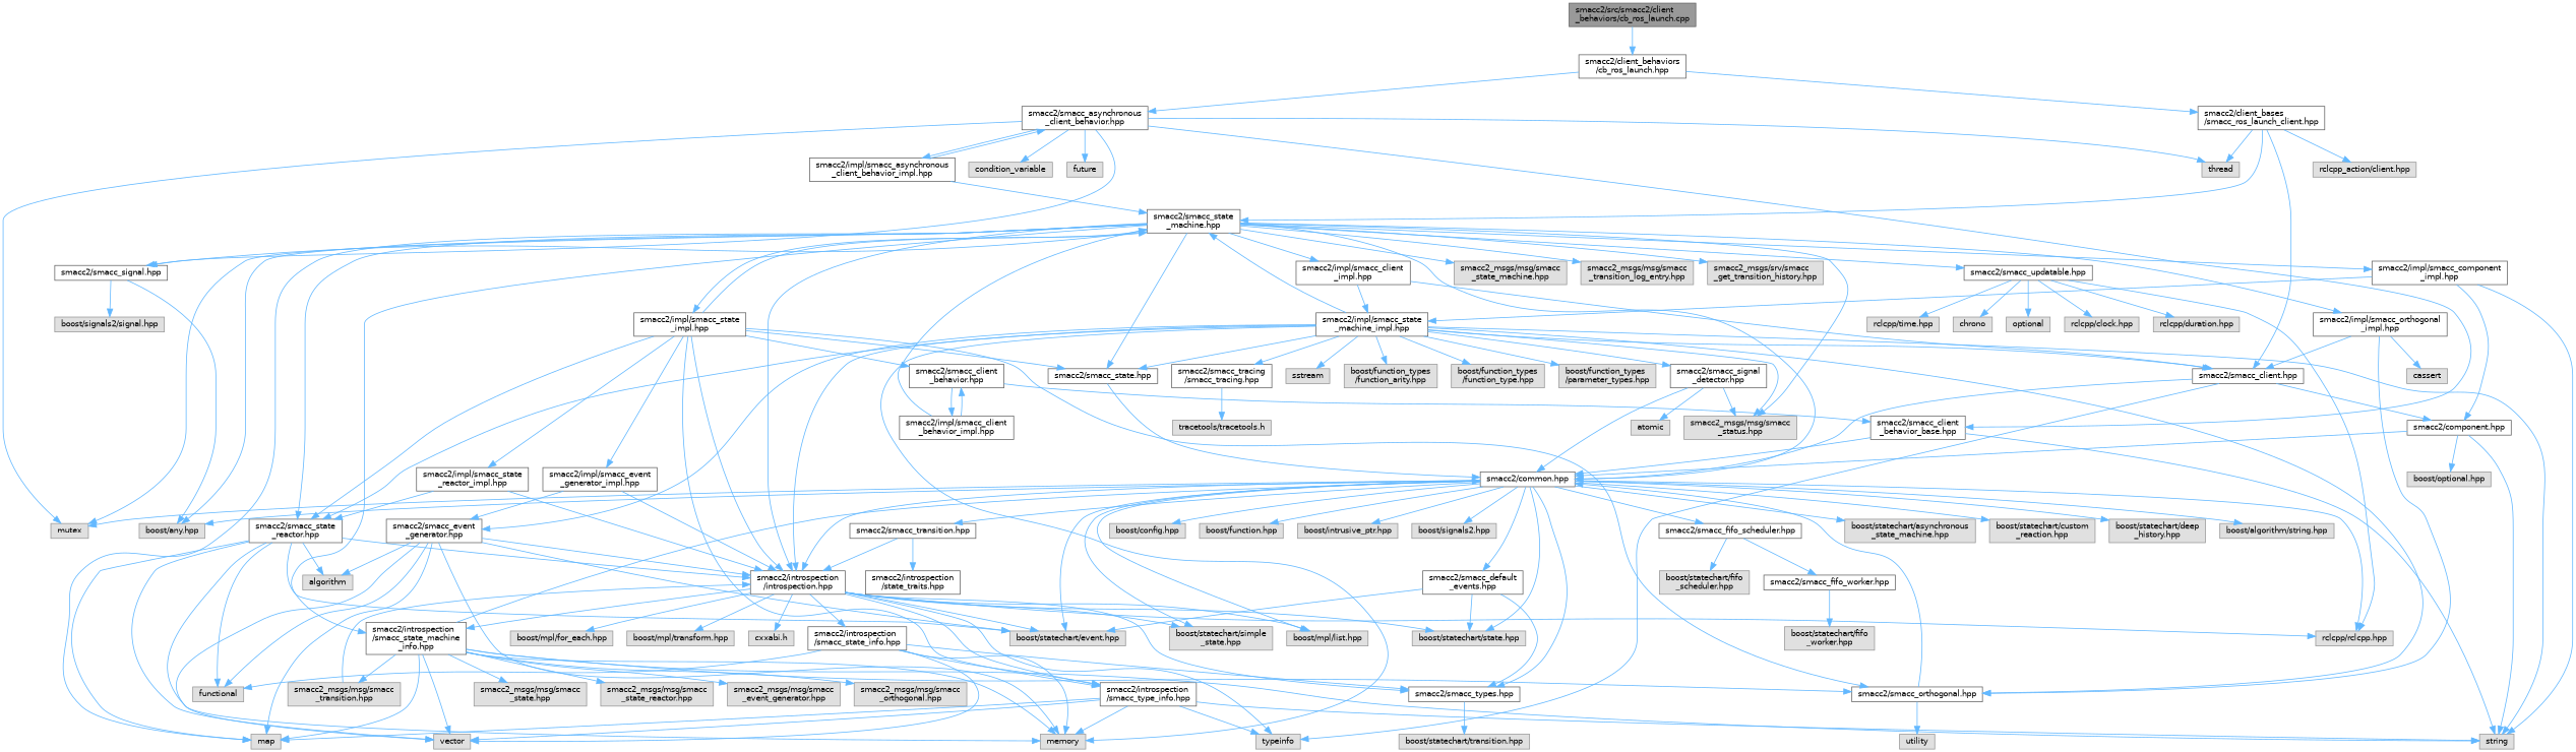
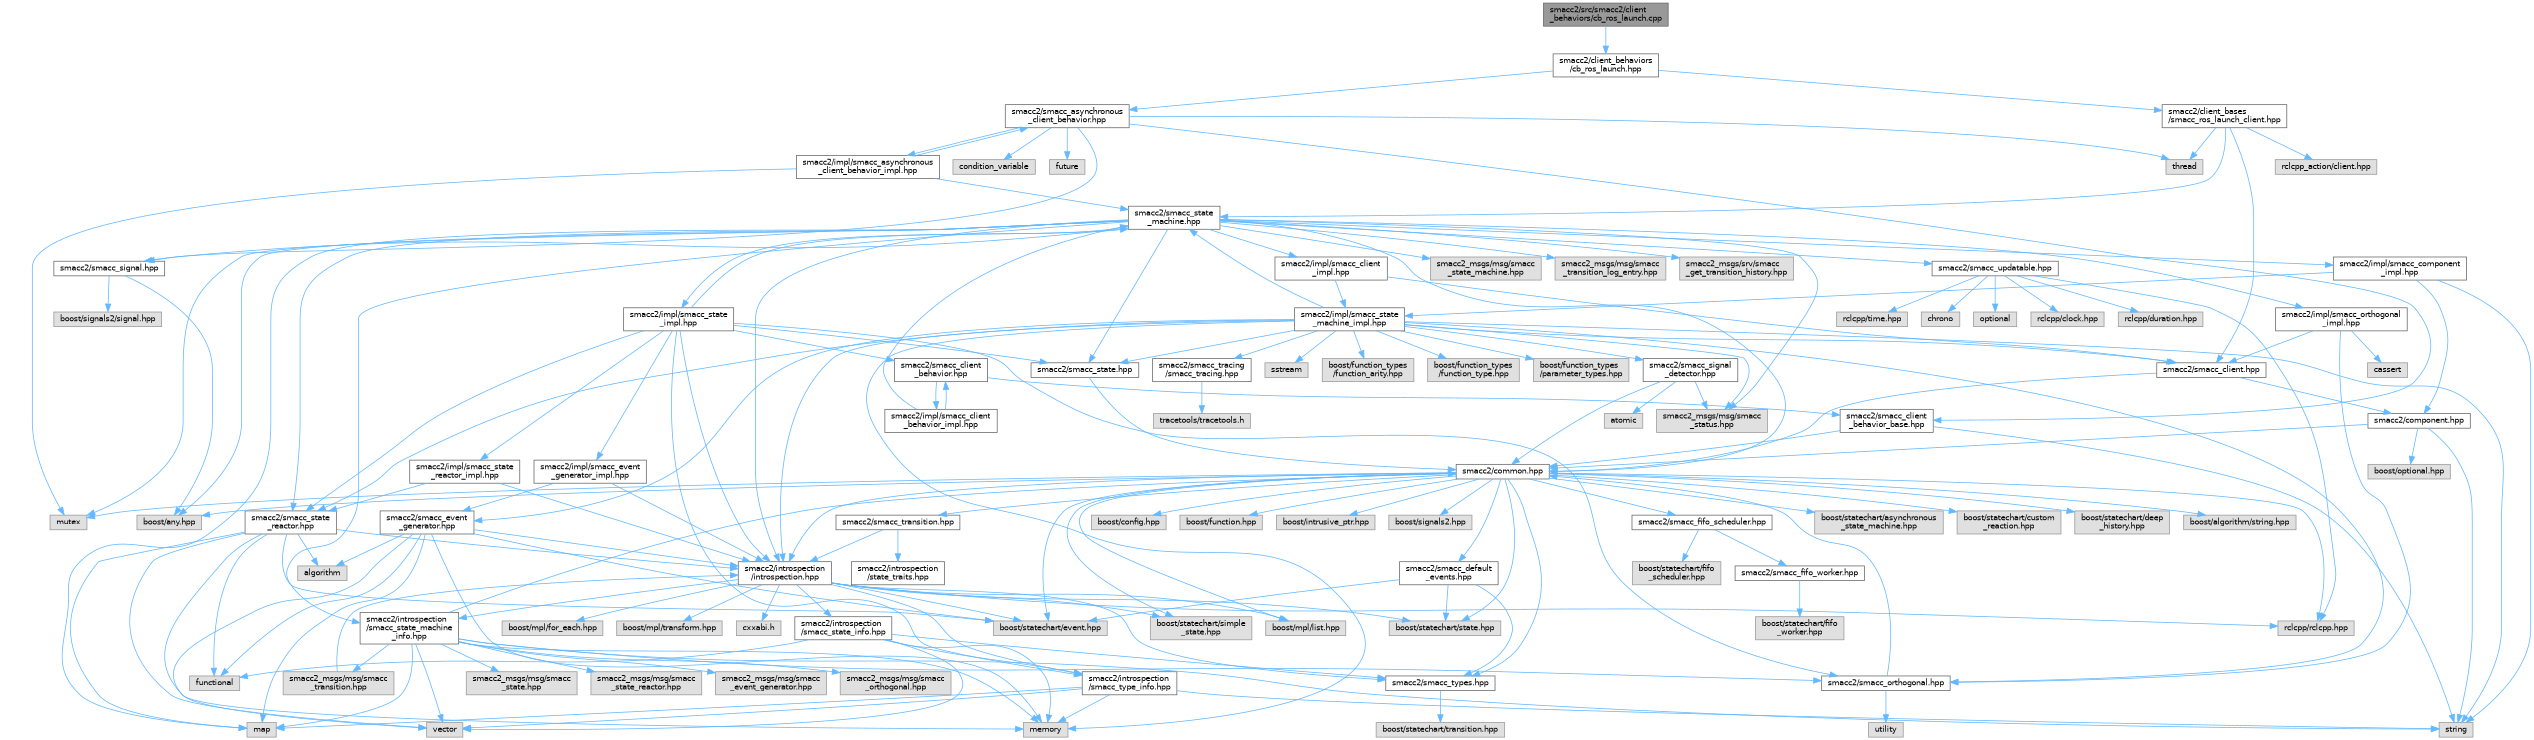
  digraph {
    node [color=grey60 fillcolor="#E0E0E0" fontname=Helvetica fontsize=10 shape=box style=filled]
    edge [color=steelblue1 fontname=Helvetica fontsize=10 labelfontname=Helvetica labelfontsize=10 style=solid]
    n1 [color=gray40 fillcolor=grey60 fontcolor=black height=0.2 label="smacc2/src/smacc2/client\l_behaviors/cb_ros_launch.cpp" width=0.4]
    n2 [color=grey40 fillcolor=white height=0.2 label="smacc2/client_behaviors\l/cb_ros_launch.hpp" width=0.4]
    n3 [color=grey40 fillcolor=white height=0.2 label="smacc2/client_bases\l/smacc_ros_launch_client.hpp" width=0.4]
    n4 [color=grey40 fillcolor=white height=0.2 label="smacc2/smacc_asynchronous\l_client_behavior.hpp" width=0.4]
    n5 [color=grey40 fillcolor=white height=0.2 label="smacc2/smacc_client.hpp" width=0.4]
    n6 [color=grey40 fillcolor=white height=0.2 label="smacc2/smacc_state\l_machine.hpp" width=0.4]
    n7 [height=0.2 label="rclcpp_action/client.hpp" width=0.4]
    n8 [height=0.2 label=thread width=0.4]
    n9 [height=0.2 label=mutex width=0.4]
    n10 [color=grey40 fillcolor=white height=0.2 label="smacc2/smacc_signal.hpp" width=0.4]
    n11 [color=grey40 fillcolor=white height=0.2 label="smacc2/smacc_client\l_behavior_base.hpp" width=0.4]
    n12 [height=0.2 label=condition_variable width=0.4]
    n13 [height=0.2 label=future width=0.4]
    n14 [color=grey40 fillcolor=white height=0.2 label="smacc2/impl/smacc_asynchronous\l_client_behavior_impl.hpp" width=0.4]
    n15 [color=grey40 fillcolor=white height=0.2 label="smacc2/common.hpp" width=0.4]
-   n16 [height=0.2 label=typeinfo width=0.4]
    n17 [color=grey40 fillcolor=white height=0.2 label="smacc2/component.hpp" width=0.4]
    n18 [height=0.2 label="boost/any.hpp" width=0.4]
    n19 [color=grey40 fillcolor=white height=0.2 label="smacc2/introspection\l/introspection.hpp" width=0.4]
    n20 [color=grey40 fillcolor=white height=0.2 label="smacc2/introspection\l/smacc_state_machine\l_info.hpp" width=0.4]
    n21 [height=0.2 label=map width=0.4]
    n22 [color=grey40 fillcolor=white height=0.2 label="smacc2/smacc_updatable.hpp" width=0.4]
    n23 [height=0.2 label="smacc2_msgs/msg/smacc\l_state_machine.hpp" width=0.4]
    n24 [height=0.2 label="smacc2_msgs/msg/smacc\l_status.hpp" width=0.4]
    n25 [height=0.2 label="smacc2_msgs/msg/smacc\l_transition_log_entry.hpp" width=0.4]
    n26 [height=0.2 label="smacc2_msgs/srv/smacc\l_get_transition_history.hpp" width=0.4]
    n27 [color=grey40 fillcolor=white height=0.2 label="smacc2/smacc_state.hpp" width=0.4]
    n28 [color=grey40 fillcolor=white height=0.2 label="smacc2/smacc_state\l_reactor.hpp" width=0.4]
    n29 [color=grey40 fillcolor=white height=0.2 label="smacc2/impl/smacc_client\l_impl.hpp" width=0.4]
    n30 [color=grey40 fillcolor=white height=0.2 label="smacc2/impl/smacc_component\l_impl.hpp" width=0.4]
    n31 [color=grey40 fillcolor=white height=0.2 label="smacc2/impl/smacc_orthogonal\l_impl.hpp" width=0.4]
    n32 [color=grey40 fillcolor=white height=0.2 label="smacc2/impl/smacc_state\l_impl.hpp" width=0.4]
    n33 [height=0.2 label="boost/statechart/asynchronous\l_state_machine.hpp" width=0.4]
    n34 [height=0.2 label="boost/statechart/custom\l_reaction.hpp" width=0.4]
    n35 [height=0.2 label="boost/statechart/deep\l_history.hpp" width=0.4]
    n36 [height=0.2 label="boost/statechart/event.hpp" width=0.4]
    n37 [height=0.2 label="boost/statechart/simple\l_state.hpp" width=0.4]
    n38 [height=0.2 label="boost/statechart/state.hpp" width=0.4]
    n39 [height=0.2 label="boost/algorithm/string.hpp" width=0.4]
    n40 [height=0.2 label="boost/config.hpp" width=0.4]
    n41 [height=0.2 label="boost/function.hpp" width=0.4]
    n42 [height=0.2 label="boost/intrusive_ptr.hpp" width=0.4]
    n43 [height=0.2 label="boost/mpl/list.hpp" width=0.4]
    n44 [height=0.2 label="boost/signals2.hpp" width=0.4]
    n45 [height=0.2 label="rclcpp/rclcpp.hpp" width=0.4]
    n46 [color=grey40 fillcolor=white height=0.2 label="smacc2/smacc_types.hpp" width=0.4]
    n47 [color=grey40 fillcolor=white height=0.2 label="smacc2/smacc_fifo_scheduler.hpp" width=0.4]
    n48 [color=grey40 fillcolor=white height=0.2 label="smacc2/smacc_default\l_events.hpp" width=0.4]
    n49 [color=grey40 fillcolor=white height=0.2 label="smacc2/smacc_transition.hpp" width=0.4]
    n50 [height=0.2 label=string width=0.4]
    n51 [height=0.2 label="boost/optional.hpp" width=0.4]
    n52 [height=0.2 label="boost/mpl/for_each.hpp" width=0.4]
    n53 [height=0.2 label="boost/mpl/transform.hpp" width=0.4]
    n54 [color=grey40 fillcolor=white height=0.2 label="smacc2/introspection\l/smacc_state_info.hpp" width=0.4]
    n55 [color=grey40 fillcolor=white height=0.2 label="smacc2/introspection\l/smacc_type_info.hpp" width=0.4]
    n56 [height=0.2 label="cxxabi.h" width=0.4]
    n57 [height=0.2 label="boost/statechart/transition.hpp" width=0.4]
    n58 [height=0.2 label="boost/statechart/fifo\l_scheduler.hpp" width=0.4]
    n59 [color=grey40 fillcolor=white height=0.2 label="smacc2/smacc_fifo_worker.hpp" width=0.4]
    n60 [color=grey40 fillcolor=white height=0.2 label="smacc2/introspection\l/state_traits.hpp" width=0.4]
    n61 [height=0.2 label=functional width=0.4]
    n62 [height=0.2 label=memory width=0.4]
    n63 [height=0.2 label=vector width=0.4]
    n64 [height=0.2 label="smacc2_msgs/msg/smacc\l_transition.hpp" width=0.4]
    n65 [color=grey40 fillcolor=white height=0.2 label="smacc2/smacc_orthogonal.hpp" width=0.4]
    n66 [height=0.2 label="smacc2_msgs/msg/smacc\l_event_generator.hpp" width=0.4]
    n67 [height=0.2 label="smacc2_msgs/msg/smacc\l_orthogonal.hpp" width=0.4]
    n68 [height=0.2 label="smacc2_msgs/msg/smacc\l_state.hpp" width=0.4]
    n69 [height=0.2 label="smacc2_msgs/msg/smacc\l_state_reactor.hpp" width=0.4]
    n70 [height=0.2 label=utility width=0.4]
    n71 [height=0.2 label="boost/statechart/fifo\l_worker.hpp" width=0.4]
    n72 [height=0.2 label="boost/signals2/signal.hpp" width=0.4]
    n73 [height=0.2 label=chrono width=0.4]
    n74 [height=0.2 label=optional width=0.4]
    n75 [height=0.2 label="rclcpp/clock.hpp" width=0.4]
    n76 [height=0.2 label="rclcpp/duration.hpp" width=0.4]
    n77 [height=0.2 label="rclcpp/time.hpp" width=0.4]
    n78 [height=0.2 label=algorithm width=0.4]
    n79 [color=grey40 fillcolor=white height=0.2 label="smacc2/impl/smacc_state\l_machine_impl.hpp" width=0.4]
    n80 [height=0.2 label=cassert width=0.4]
    n81 [color=grey40 fillcolor=white height=0.2 label="smacc2/smacc_client\l_behavior.hpp" width=0.4]
    n82 [color=grey40 fillcolor=white height=0.2 label="smacc2/impl/smacc_event\l_generator_impl.hpp" width=0.4]
    n83 [color=grey40 fillcolor=white height=0.2 label="smacc2/impl/smacc_state\l_reactor_impl.hpp" width=0.4]
    n84 [height=0.2 label=sstream width=0.4]
    n85 [color=grey40 fillcolor=white height=0.2 label="smacc2/smacc_event\l_generator.hpp" width=0.4]
    n86 [color=grey40 fillcolor=white height=0.2 label="smacc2/smacc_signal\l_detector.hpp" width=0.4]
    n87 [height=0.2 label="boost/function_types\l/function_arity.hpp" width=0.4]
    n88 [height=0.2 label="boost/function_types\l/function_type.hpp" width=0.4]
    n89 [height=0.2 label="boost/function_types\l/parameter_types.hpp" width=0.4]
    n90 [color=grey40 fillcolor=white height=0.2 label="smacc2/smacc_tracing\l/smacc_tracing.hpp" width=0.4]
    n91 [height=0.2 label=atomic width=0.4]
    n92 [height=0.2 label="tracetools/tracetools.h" width=0.4]
    n93 [color=grey40 fillcolor=white height=0.2 label="smacc2/impl/smacc_client\l_behavior_impl.hpp" width=0.4]
    n1 -> n2
    n2 -> n3
    n2 -> n4
    n3 -> n5
    n3 -> n6
    n3 -> n7
    n3 -> n8
    n4 -> n8
-   n4 -> n9
+   n14 -> n9
    n4 -> n10
    n4 -> n11
    n4 -> n12
    n4 -> n13
    n4 -> n14
    n5 -> n15
-   n5 -> n16
    n5 -> n17
    n6 -> n9
    n6 -> n10
    n6 -> n15
    n6 -> n18
    n6 -> n19
    n6 -> n20
    n6 -> n21
    n6 -> n22
    n6 -> n23
    n6 -> n24
    n6 -> n25
    n6 -> n26
    n6 -> n27
    n6 -> n28
    n6 -> n29
    n6 -> n30
    n6 -> n31
    n6 -> n32
    n10 -> n18
    n10 -> n72
    n11 -> n15
    n11 -> n50
    n14 -> n4
    n14 -> n6
    n15 -> n9
    n15 -> n18
    n15 -> n19
    n15 -> n33
    n15 -> n34
    n15 -> n35
    n15 -> n36
    n15 -> n37
    n15 -> n38
    n15 -> n39
    n15 -> n40
    n15 -> n41
    n15 -> n42
    n15 -> n43
    n15 -> n44
    n15 -> n45
    n15 -> n46
    n15 -> n47
    n15 -> n48
    n15 -> n49
    n17 -> n15
    n17 -> n50
    n17 -> n51
-   n19 -> n16
    n19 -> n20
    n19 -> n36
    n19 -> n37
    n19 -> n38
    n19 -> n43
    n19 -> n45
    n19 -> n46
    n19 -> n52
    n19 -> n53
    n19 -> n54
    n19 -> n55
    n19 -> n56
    n20 -> n15
    n20 -> n21
    n20 -> n50
    n20 -> n62
    n20 -> n63
    n20 -> n64
    n20 -> n65
    n20 -> n66
    n20 -> n67
    n20 -> n68
    n20 -> n69
    n22 -> n45
    n22 -> n73
    n22 -> n74
    n22 -> n75
    n22 -> n76
    n22 -> n77
    n27 -> n15
    n28 -> n19
    n28 -> n21
    n28 -> n36
    n28 -> n61
    n28 -> n62
    n28 -> n63
    n28 -> n78
    n29 -> n5
    n29 -> n79
    n30 -> n17
    n30 -> n50
    n30 -> n79
    n31 -> n5
    n31 -> n65
    n31 -> n80
    n32 -> n6
    n32 -> n19
    n32 -> n27
    n32 -> n28
    n32 -> n55
    n32 -> n65
    n32 -> n81
    n32 -> n82
    n32 -> n83
    n46 -> n57
    n47 -> n58
    n47 -> n59
    n48 -> n36
    n48 -> n38
    n48 -> n46
    n49 -> n19
    n49 -> n60
    n54 -> n46
    n54 -> n55
    n54 -> n61
    n54 -> n62
    n54 -> n63
-   n55 -> n16
    n55 -> n21
    n55 -> n50
    n55 -> n62
    n55 -> n63
    n59 -> n71
    n64 -> n19
    n65 -> n15
    n65 -> n70
    n79 -> n5
    n79 -> n6
    n79 -> n19
    n79 -> n24
    n79 -> n27
    n79 -> n28
    n79 -> n50
    n79 -> n62
    n79 -> n65
    n79 -> n84
    n79 -> n85
    n79 -> n86
    n79 -> n87
    n79 -> n88
    n79 -> n89
    n79 -> n90
    n81 -> n11
    n81 -> n93
    n82 -> n19
    n82 -> n85
    n83 -> n19
    n83 -> n28
    n85 -> n19
    n85 -> n21
    n85 -> n36
    n85 -> n61
    n85 -> n62
    n85 -> n63
    n85 -> n78
    n86 -> n15
    n86 -> n24
    n86 -> n91
    n90 -> n92
    n93 -> n6
    n93 -> n81
  }
